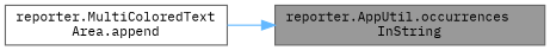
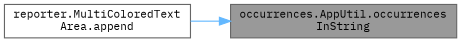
  digraph {
    rankdir=RL
    fontname="IBM Plex Mono"
    node [fontname="IBM Plex Mono" fontsize=10 shape=box style=filled]
-   n1 [color=gray40 fillcolor=grey60 fontcolor=black height=0.2 label="reporter.AppUtil.occurrences\lInString" width=0.4]
+   n1 [color=gray40 fillcolor=grey60 fontcolor=black height=0.2 label="occurrences.AppUtil.occurrences\lInString" width=0.4]
    n2 [color=grey40 fillcolor=white height=0.2 label="reporter.MultiColoredText\lArea.append" width=0.4]
    n1 -> n2 [color=steelblue1 dir=back fontname="IBM Plex Mono" fontsize=10 labelfontname=Helvetica labelfontsize=10 style=solid]
  }
